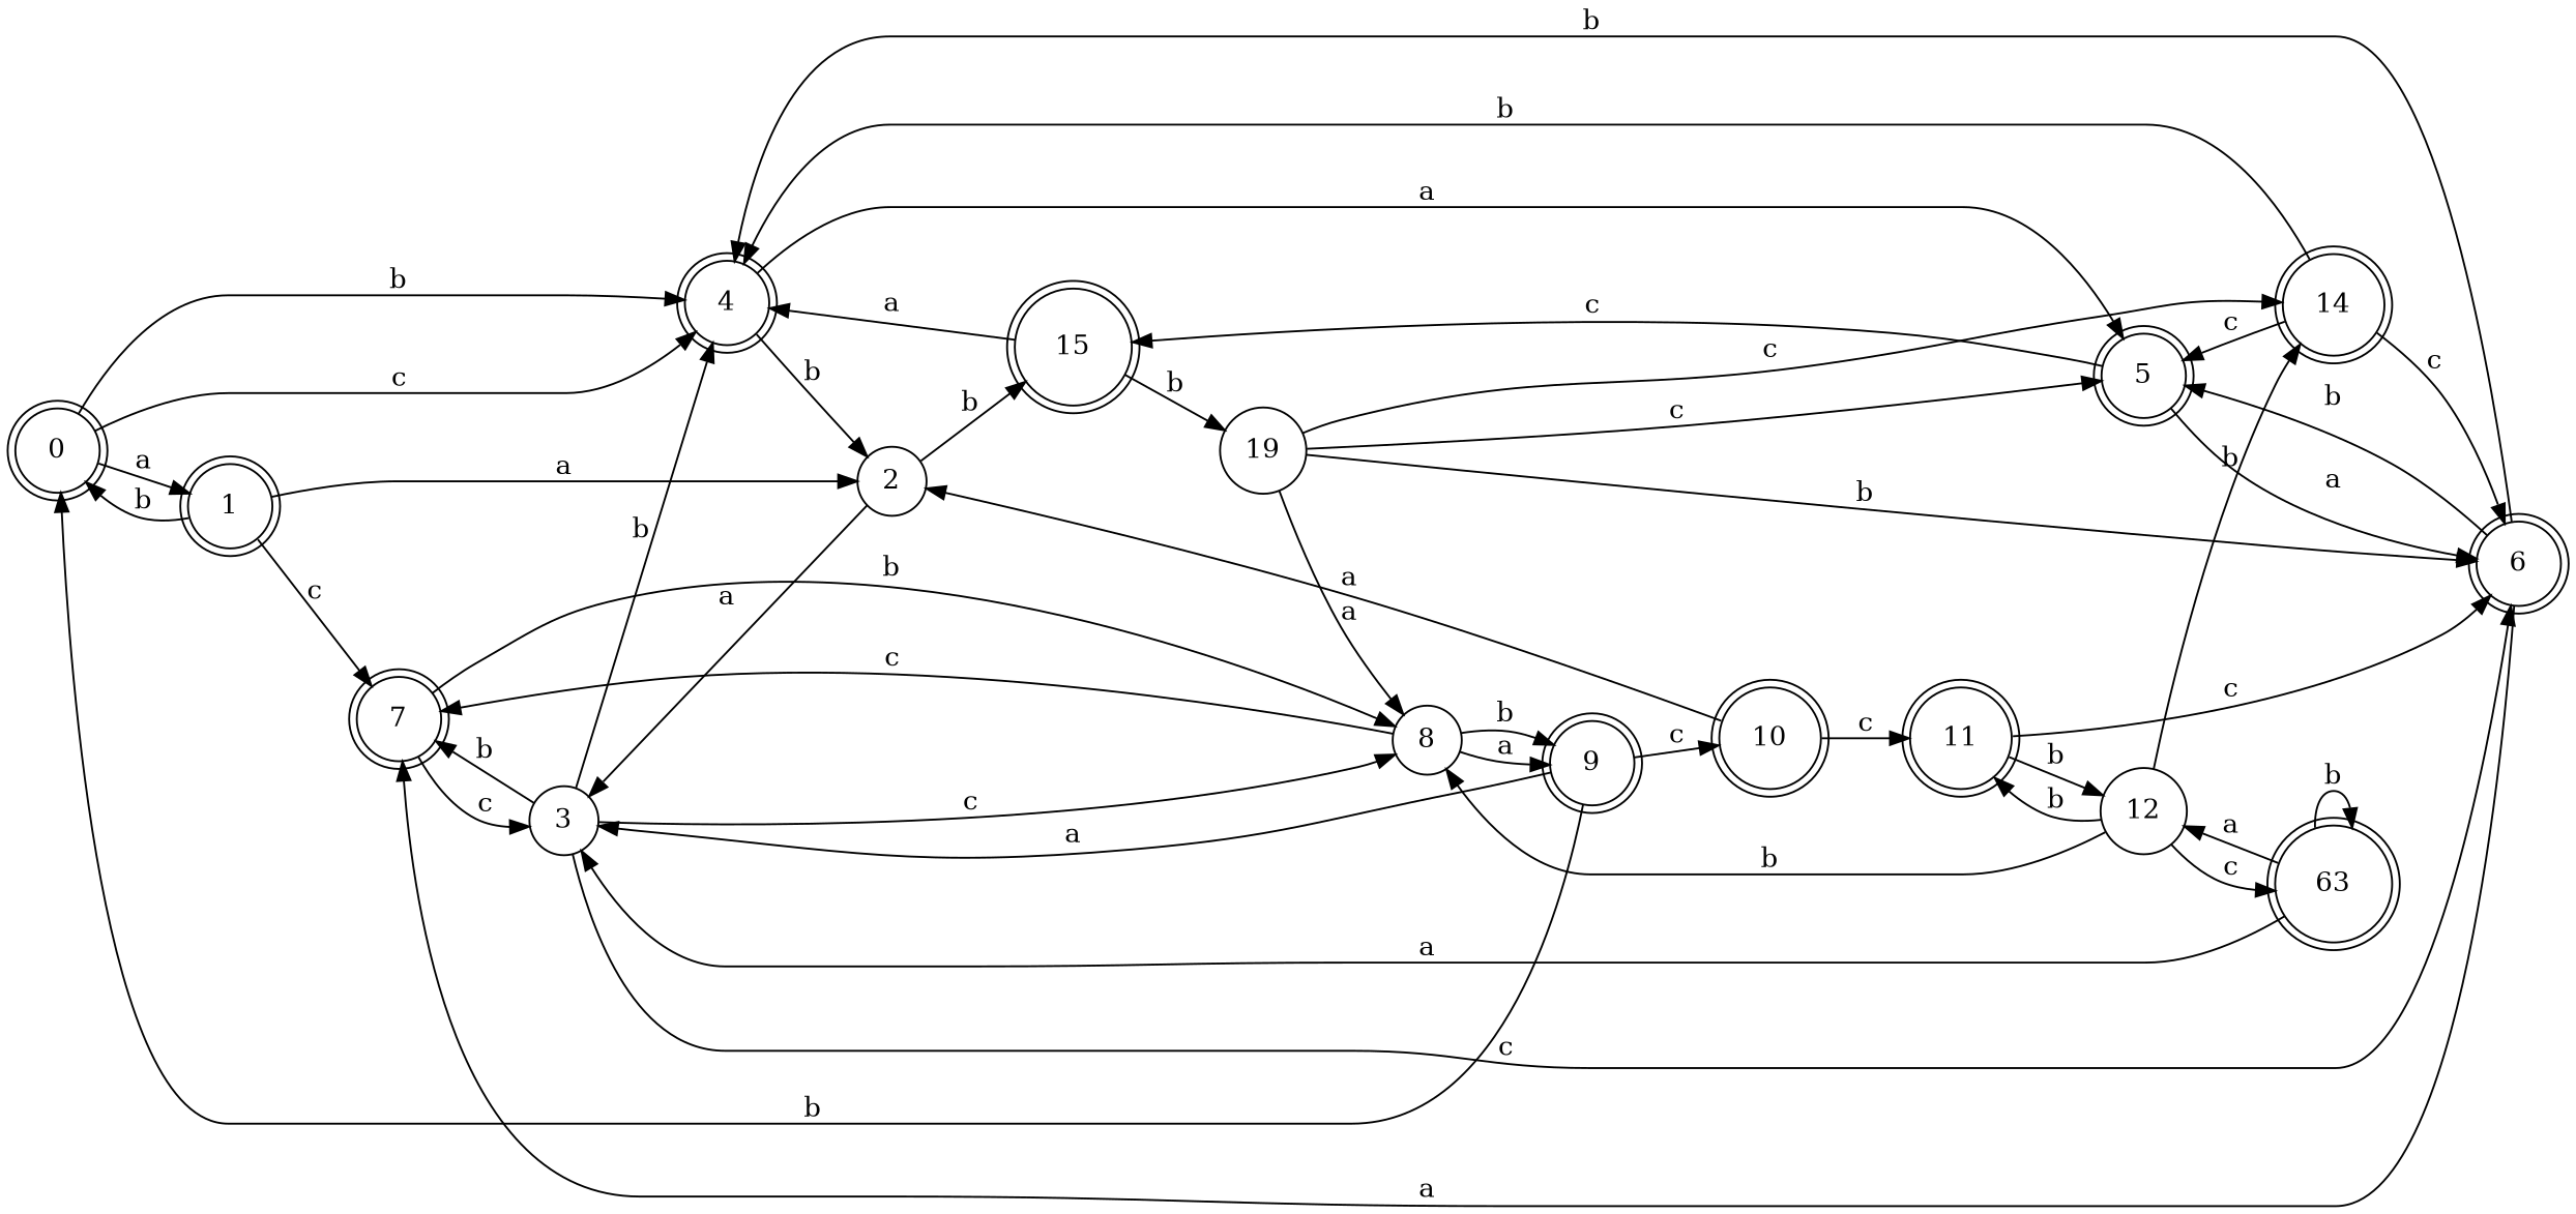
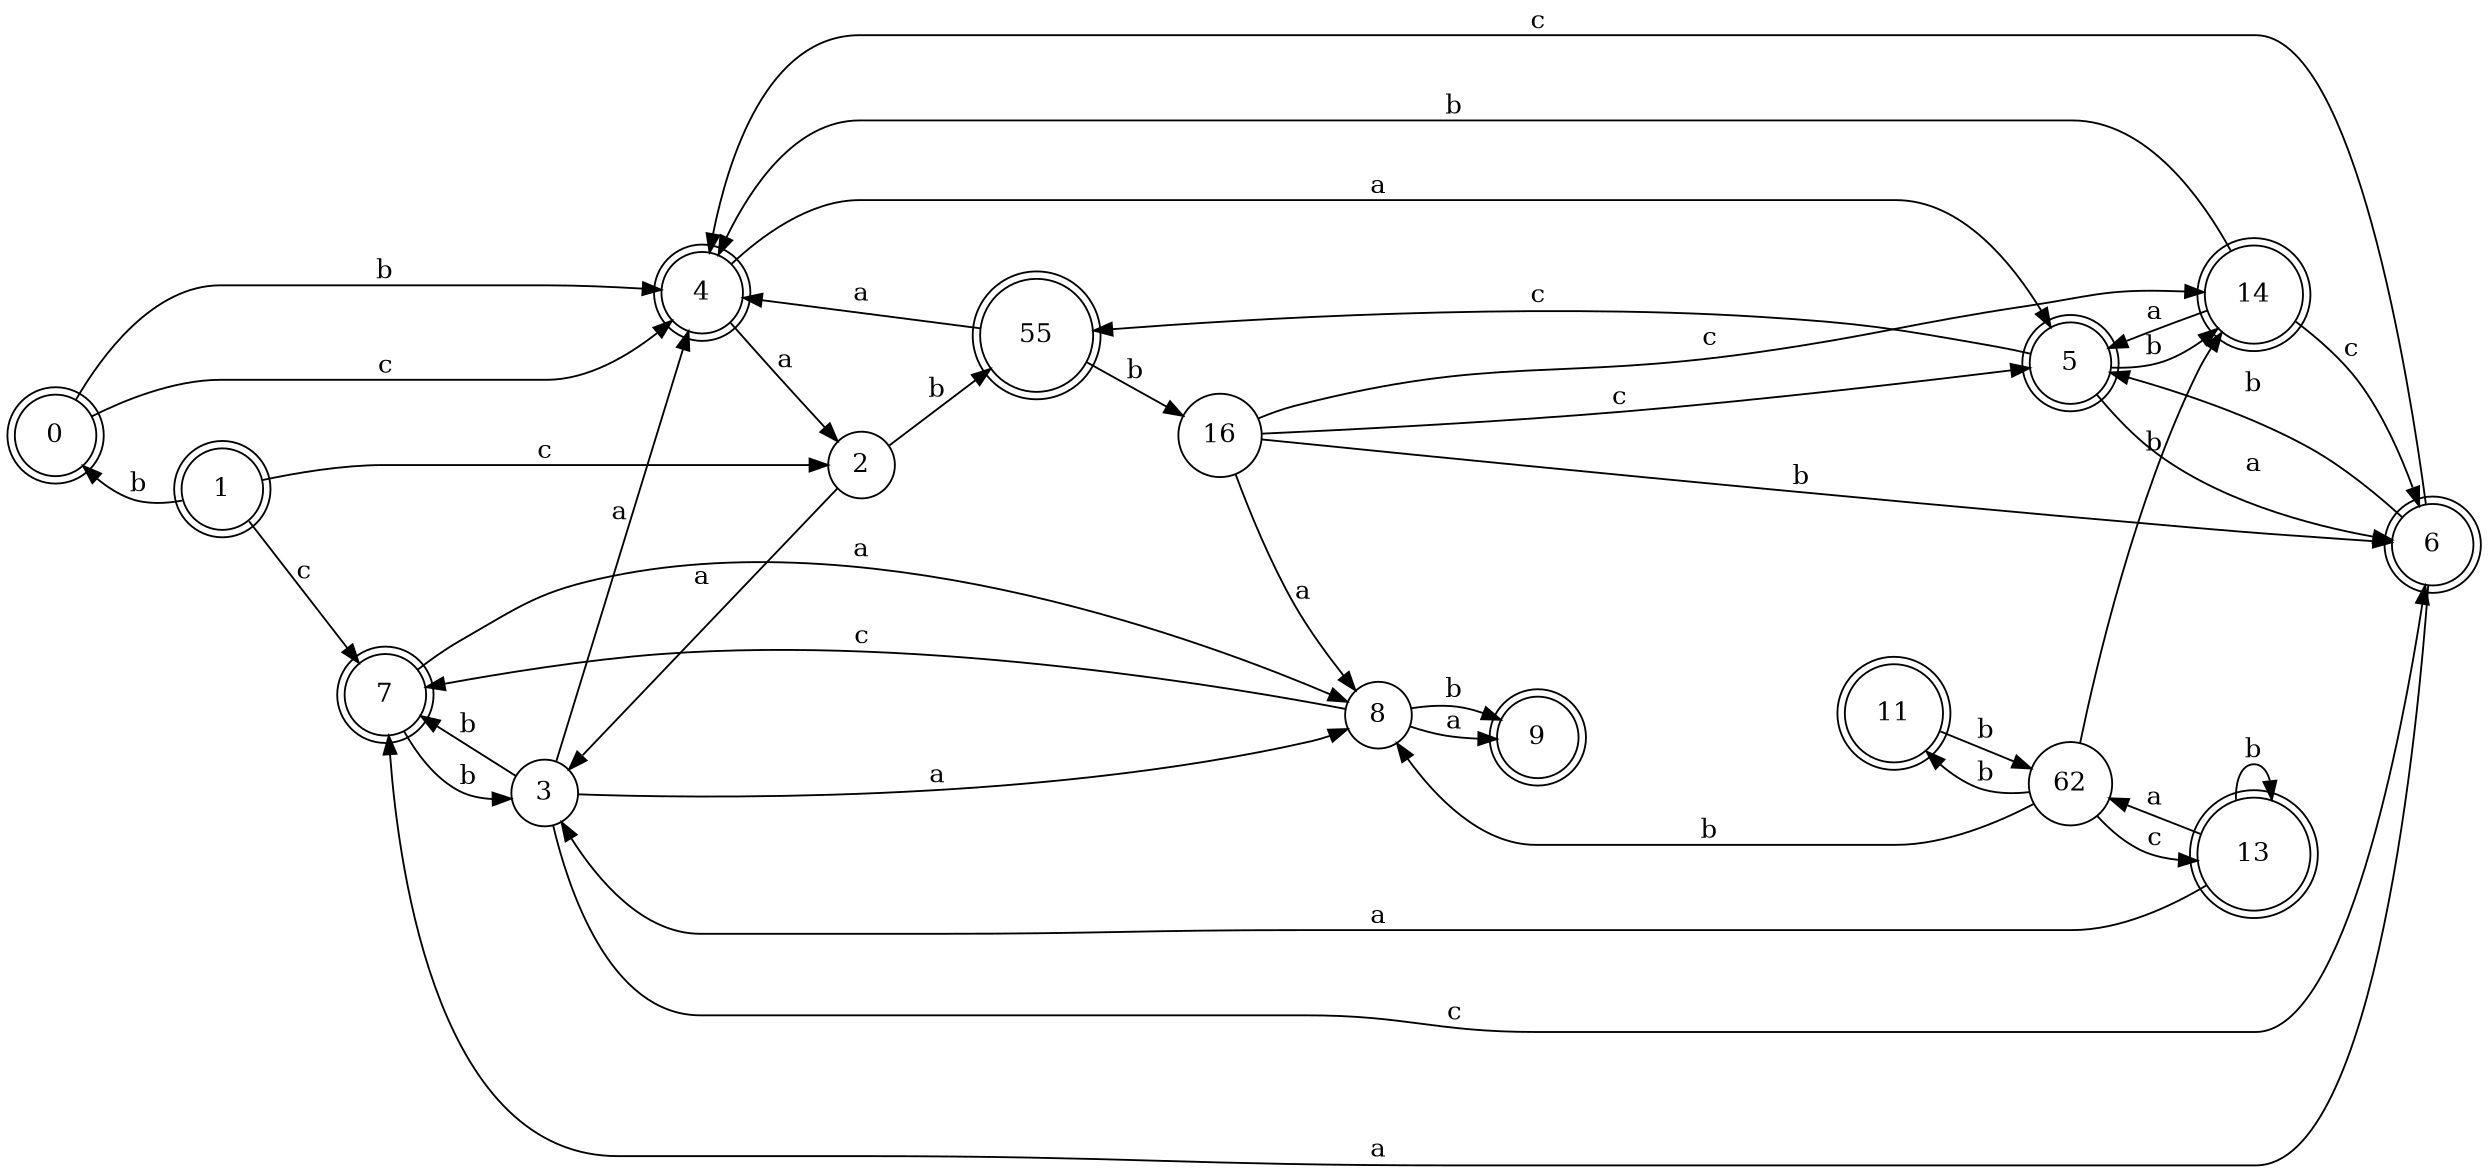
  digraph {
    rankdir=LR
    node [color=black fillcolor=white shape=doublecircle style="rounded,filled"]
    n1 [label=0]
    n2 [label=1]
    n3 [label=4]
    n4 [label=2 shape=circle style=filled]
    n5 [label=7]
    n6 [label=5]
    n7 [label=3 shape=circle style=filled]
-   n8 [label=15]
+   n8 [label=55]
    n9 [label=8 shape=circle style=filled]
    n10 [label=6]
    n11 [label=14]
-   n12 [label=19 shape=circle style=filled]
+   n12 [label=16 shape=circle style=filled]
    n13 [label=9]
    n14 [label=11]
-   n15 [label=12 shape=circle style=filled]
-   n16 [label=10]
-   n17 [label=63]
-   n1 -> n2 [label=a]
+   n15 [label=62 shape=circle style=filled]
+   n17 [label=13]
    n1 -> n3 [label=b]
    n1 -> n3 [label=c]
    n2 -> n1 [label=b]
-   n2 -> n4 [label=a]
+   n2 -> n4 [label=c]
    n2 -> n5 [label=c]
-   n3 -> n4 [label=b]
+   n3 -> n4 [label=a]
    n3 -> n6 [label=a]
    n4 -> n7 [label=a]
    n4 -> n8 [label=b]
-   n5 -> n7 [label=c]
-   n5 -> n9 [label=b]
+   n5 -> n7 [label=b]
+   n5 -> n9 [label=a]
    n6 -> n8 [label=c]
    n6 -> n10 [label=a]
-   n7 -> n3 [label=b]
+   n6 -> n11 [label=b]
+   n7 -> n3 [label=a]
    n7 -> n5 [label=b]
-   n7 -> n9 [label=c]
+   n7 -> n9 [label=a]
    n7 -> n10 [label=c]
    n8 -> n3 [label=a]
    n8 -> n12 [label=b]
    n9 -> n5 [label=c]
    n9 -> n13 [label=a]
    n9 -> n13 [label=b]
-   n10 -> n3 [label=b]
+   n10 -> n3 [label=c]
    n10 -> n5 [label=a]
    n10 -> n6 [label=b]
    n11 -> n3 [label=b]
-   n11 -> n6 [label=c]
+   n11 -> n6 [label=a]
    n11 -> n10 [label=c]
    n12 -> n6 [label=c]
    n12 -> n9 [label=a]
    n12 -> n10 [label=b]
    n12 -> n11 [label=c]
-   n13 -> n1 [label=b]
-   n13 -> n7 [label=a]
-   n13 -> n16 [label=c]
-   n14 -> n10 [label=c]
    n14 -> n15 [label=b]
    n15 -> n9 [label=b]
    n15 -> n11 [label=b]
    n15 -> n14 [label=b]
    n15 -> n17 [label=c]
-   n16 -> n4 [label=a]
-   n16 -> n14 [label=c]
    n17 -> n7 [label=a]
    n17 -> n15 [label=a]
    n17 -> n17 [label=b]
  }
